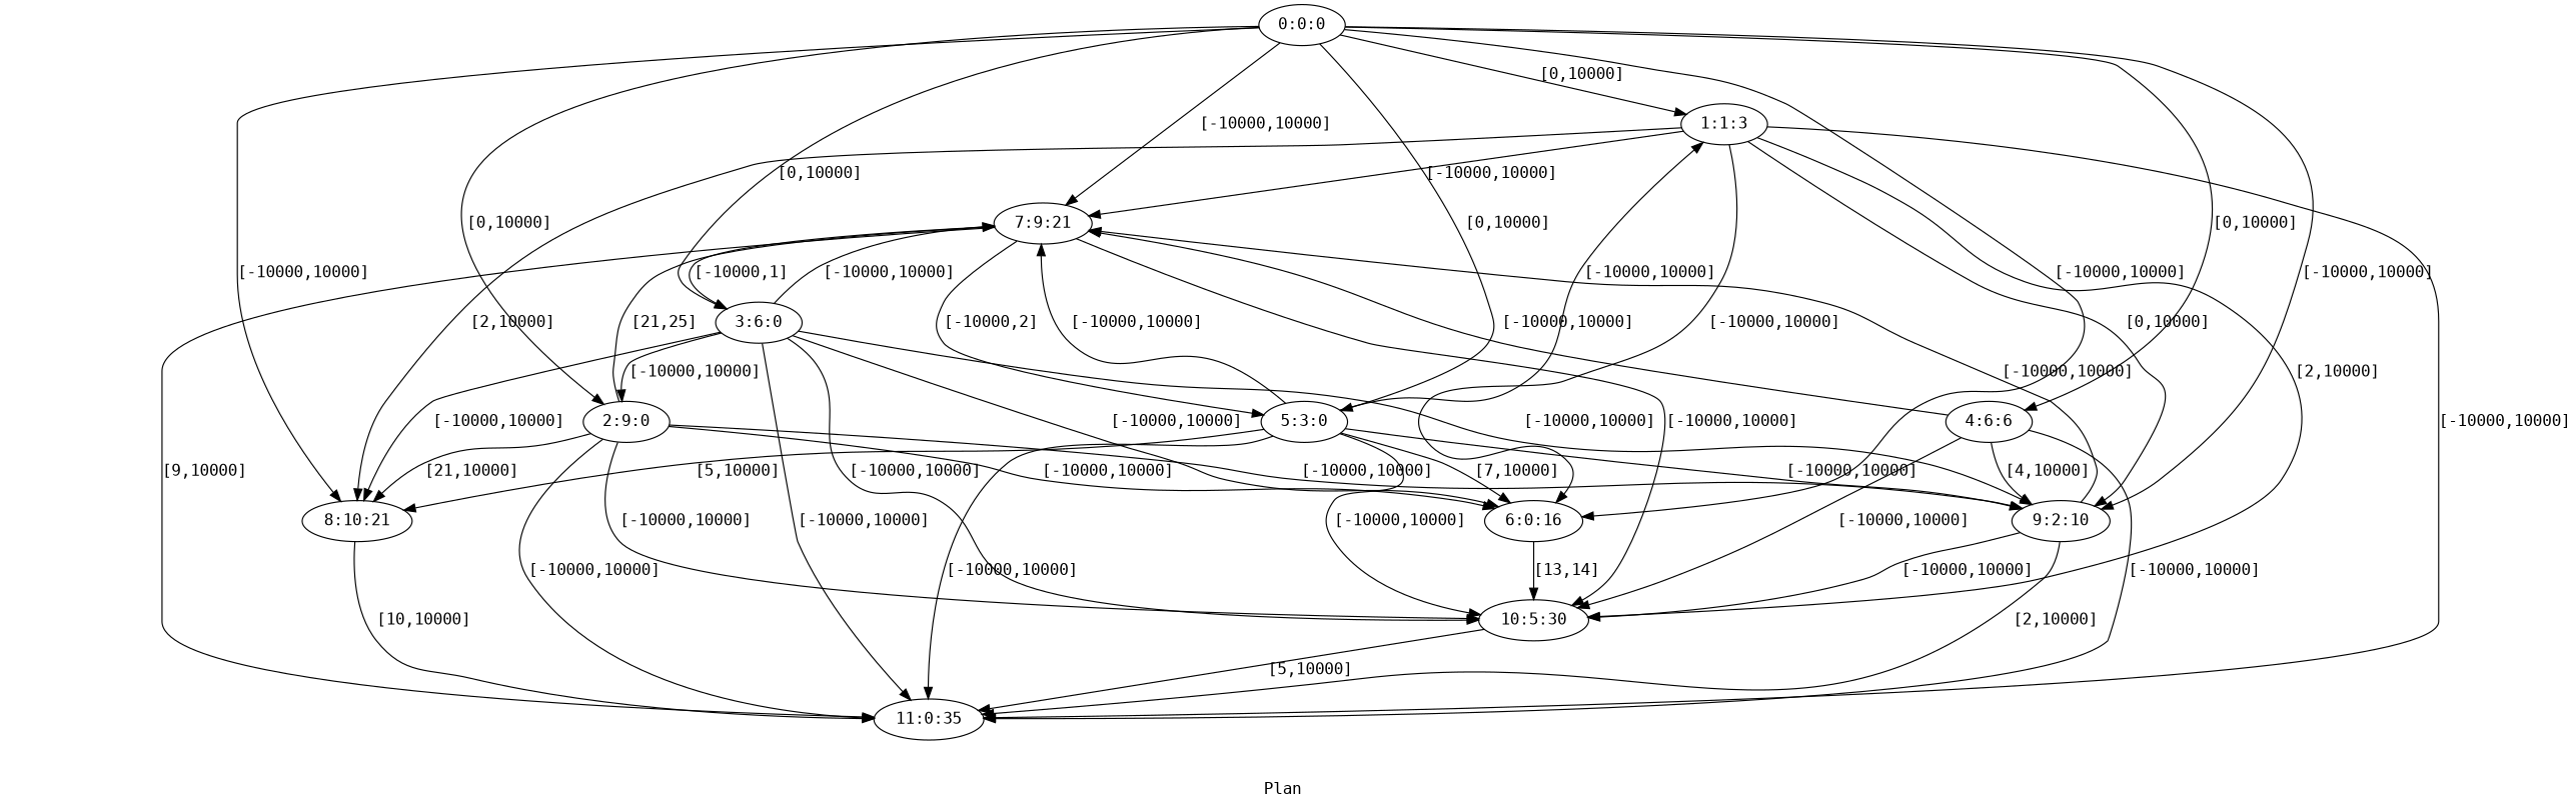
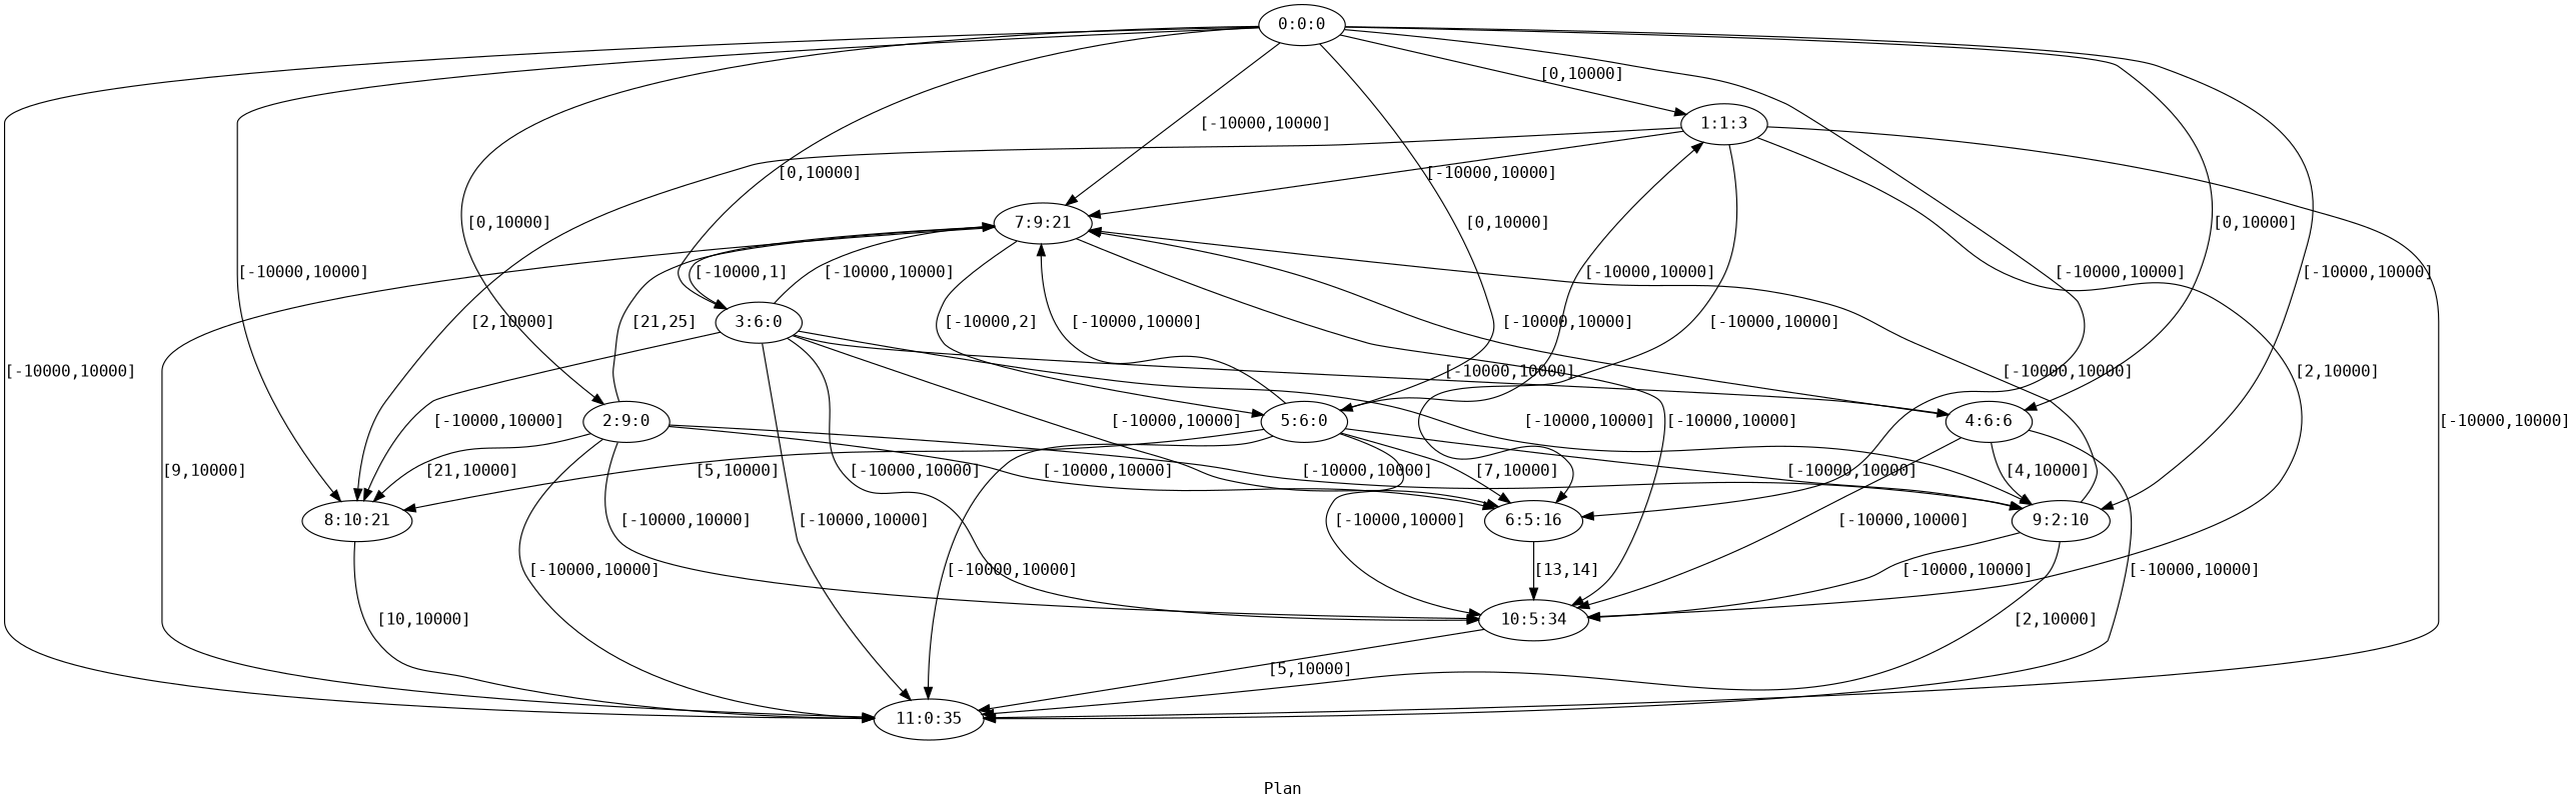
  digraph {
    fldt=0.861417
    fontname="DejaVu Sans Mono"
    label="Plan "
    nodesep=.45
    rankdir=TB
    node [fontname="DejaVu Sans Mono"]
    edge [fontname="DejaVu Sans Mono"]
    "0:0:0"
    "1:1:3"
    "2:9:0"
    "3:6:0"
    "4:6:6"
-   "5:3:0"
-   "6:5:16" [label="6:0:16"]
+   "5:3:0" [label="5:6:0"]
+   "6:5:16"
    "7:9:21"
    "8:10:21"
    "9:2:10"
    "11:0:35"
-   "10:5:30"
+   "10:5:30" [label="10:5:34"]
    "0:0:0" -> "1:1:3" [label="[0,10000]"]
    "0:0:0" -> "2:9:0" [label="[0,10000]"]
    "0:0:0" -> "3:6:0" [label="[0,10000]"]
    "0:0:0" -> "4:6:6" [label="[0,10000]"]
    "0:0:0" -> "5:3:0" [label="[0,10000]"]
    "0:0:0" -> "6:5:16" [label="[-10000,10000]"]
    "0:0:0" -> "7:9:21" [label="[-10000,10000]"]
    "0:0:0" -> "8:10:21" [label="[-10000,10000]"]
    "0:0:0" -> "9:2:10" [label="[-10000,10000]"]
+   "0:0:0" -> "11:0:35" [label="[-10000,10000]"]
    "1:1:3" -> "6:5:16" [label="[-10000,10000]"]
    "1:1:3" -> "7:9:21" [label="[-10000,10000]"]
    "1:1:3" -> "8:10:21" [label="[2,10000]"]
-   "1:1:3" -> "9:2:10" [label="[0,10000]"]
    "1:1:3" -> "11:0:35" [label="[-10000,10000]"]
    "1:1:3" -> "10:5:30" [label="[2,10000]"]
    "2:9:0" -> "6:5:16" [label="[-10000,10000]"]
    "2:9:0" -> "7:9:21" [label="[21,25]"]
    "2:9:0" -> "8:10:21" [label="[21,10000]"]
    "2:9:0" -> "9:2:10" [label="[-10000,10000]"]
    "2:9:0" -> "11:0:35" [label="[-10000,10000]"]
    "2:9:0" -> "10:5:30" [label="[-10000,10000]"]
-   "3:6:0" -> "2:9:0" [label="[-10000,10000]"]
+   "3:6:0" -> "4:6:6" [label="[-10000,10000]"]
    "3:6:0" -> "6:5:16" [label="[-10000,10000]"]
    "3:6:0" -> "7:9:21" [label="[-10000,10000]"]
    "3:6:0" -> "8:10:21" [label="[-10000,10000]"]
    "3:6:0" -> "9:2:10" [label="[-10000,10000]"]
    "3:6:0" -> "11:0:35" [label="[-10000,10000]"]
    "3:6:0" -> "10:5:30" [label="[-10000,10000]"]
    "4:6:6" -> "7:9:21" [label="[-10000,10000]"]
    "4:6:6" -> "9:2:10" [label="[4,10000]"]
    "4:6:6" -> "11:0:35" [label="[-10000,10000]"]
    "4:6:6" -> "10:5:30" [label="[-10000,10000]"]
    "5:3:0" -> "1:1:3" [label="[-10000,10000]"]
    "5:3:0" -> "6:5:16" [label="[7,10000]"]
    "5:3:0" -> "7:9:21" [label="[-10000,10000]"]
    "5:3:0" -> "8:10:21" [label="[5,10000]"]
    "5:3:0" -> "9:2:10" [label="[-10000,10000]"]
    "5:3:0" -> "11:0:35" [label="[-10000,10000]"]
    "5:3:0" -> "10:5:30" [label="[-10000,10000]"]
    "6:5:16" -> "10:5:30" [label="[13,14]"]
    "7:9:21" -> "3:6:0" [label="[-10000,1]"]
    "7:9:21" -> "5:3:0" [label="[-10000,2]"]
    "7:9:21" -> "11:0:35" [label="[9,10000]"]
    "7:9:21" -> "10:5:30" [label="[-10000,10000]"]
    "8:10:21" -> "11:0:35" [label="[10,10000]"]
    "9:2:10" -> "7:9:21" [label="[-10000,10000]"]
    "9:2:10" -> "11:0:35" [label="[2,10000]"]
    "9:2:10" -> "10:5:30" [label="[-10000,10000]"]
    "10:5:30" -> "11:0:35" [label="[5,10000]"]
  }
